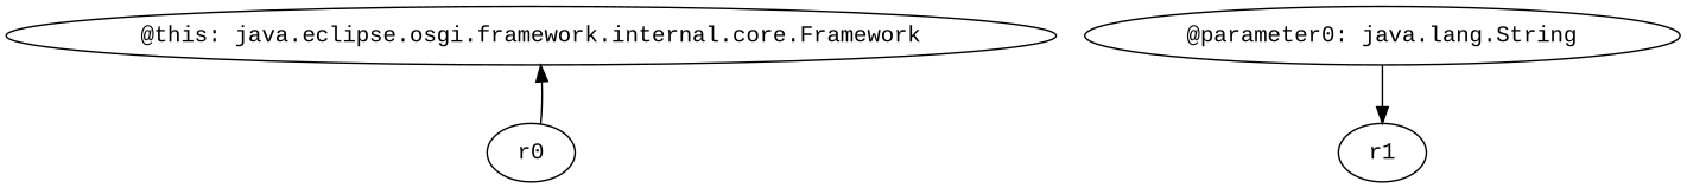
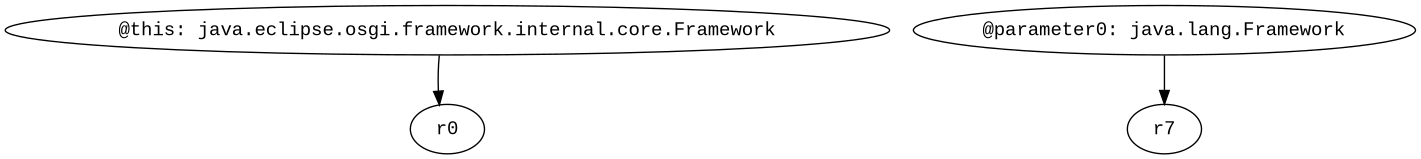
  digraph {
    fontname="Liberation Mono"
    node [fontname="Liberation Mono"]
    edge [fontname="Liberation Mono"]
    n1 [label="@this: java.eclipse.osgi.framework.internal.core.Framework"]
    n2 [label=r0]
-   n3 [label="@parameter0: java.lang.String"]
-   n4 [label=r1]
-   n2 -> n1
+   n3 [label="@parameter0: java.lang.Framework"]
+   n4 [label=r7]
+   n1 -> n2
    n3 -> n4
  }
